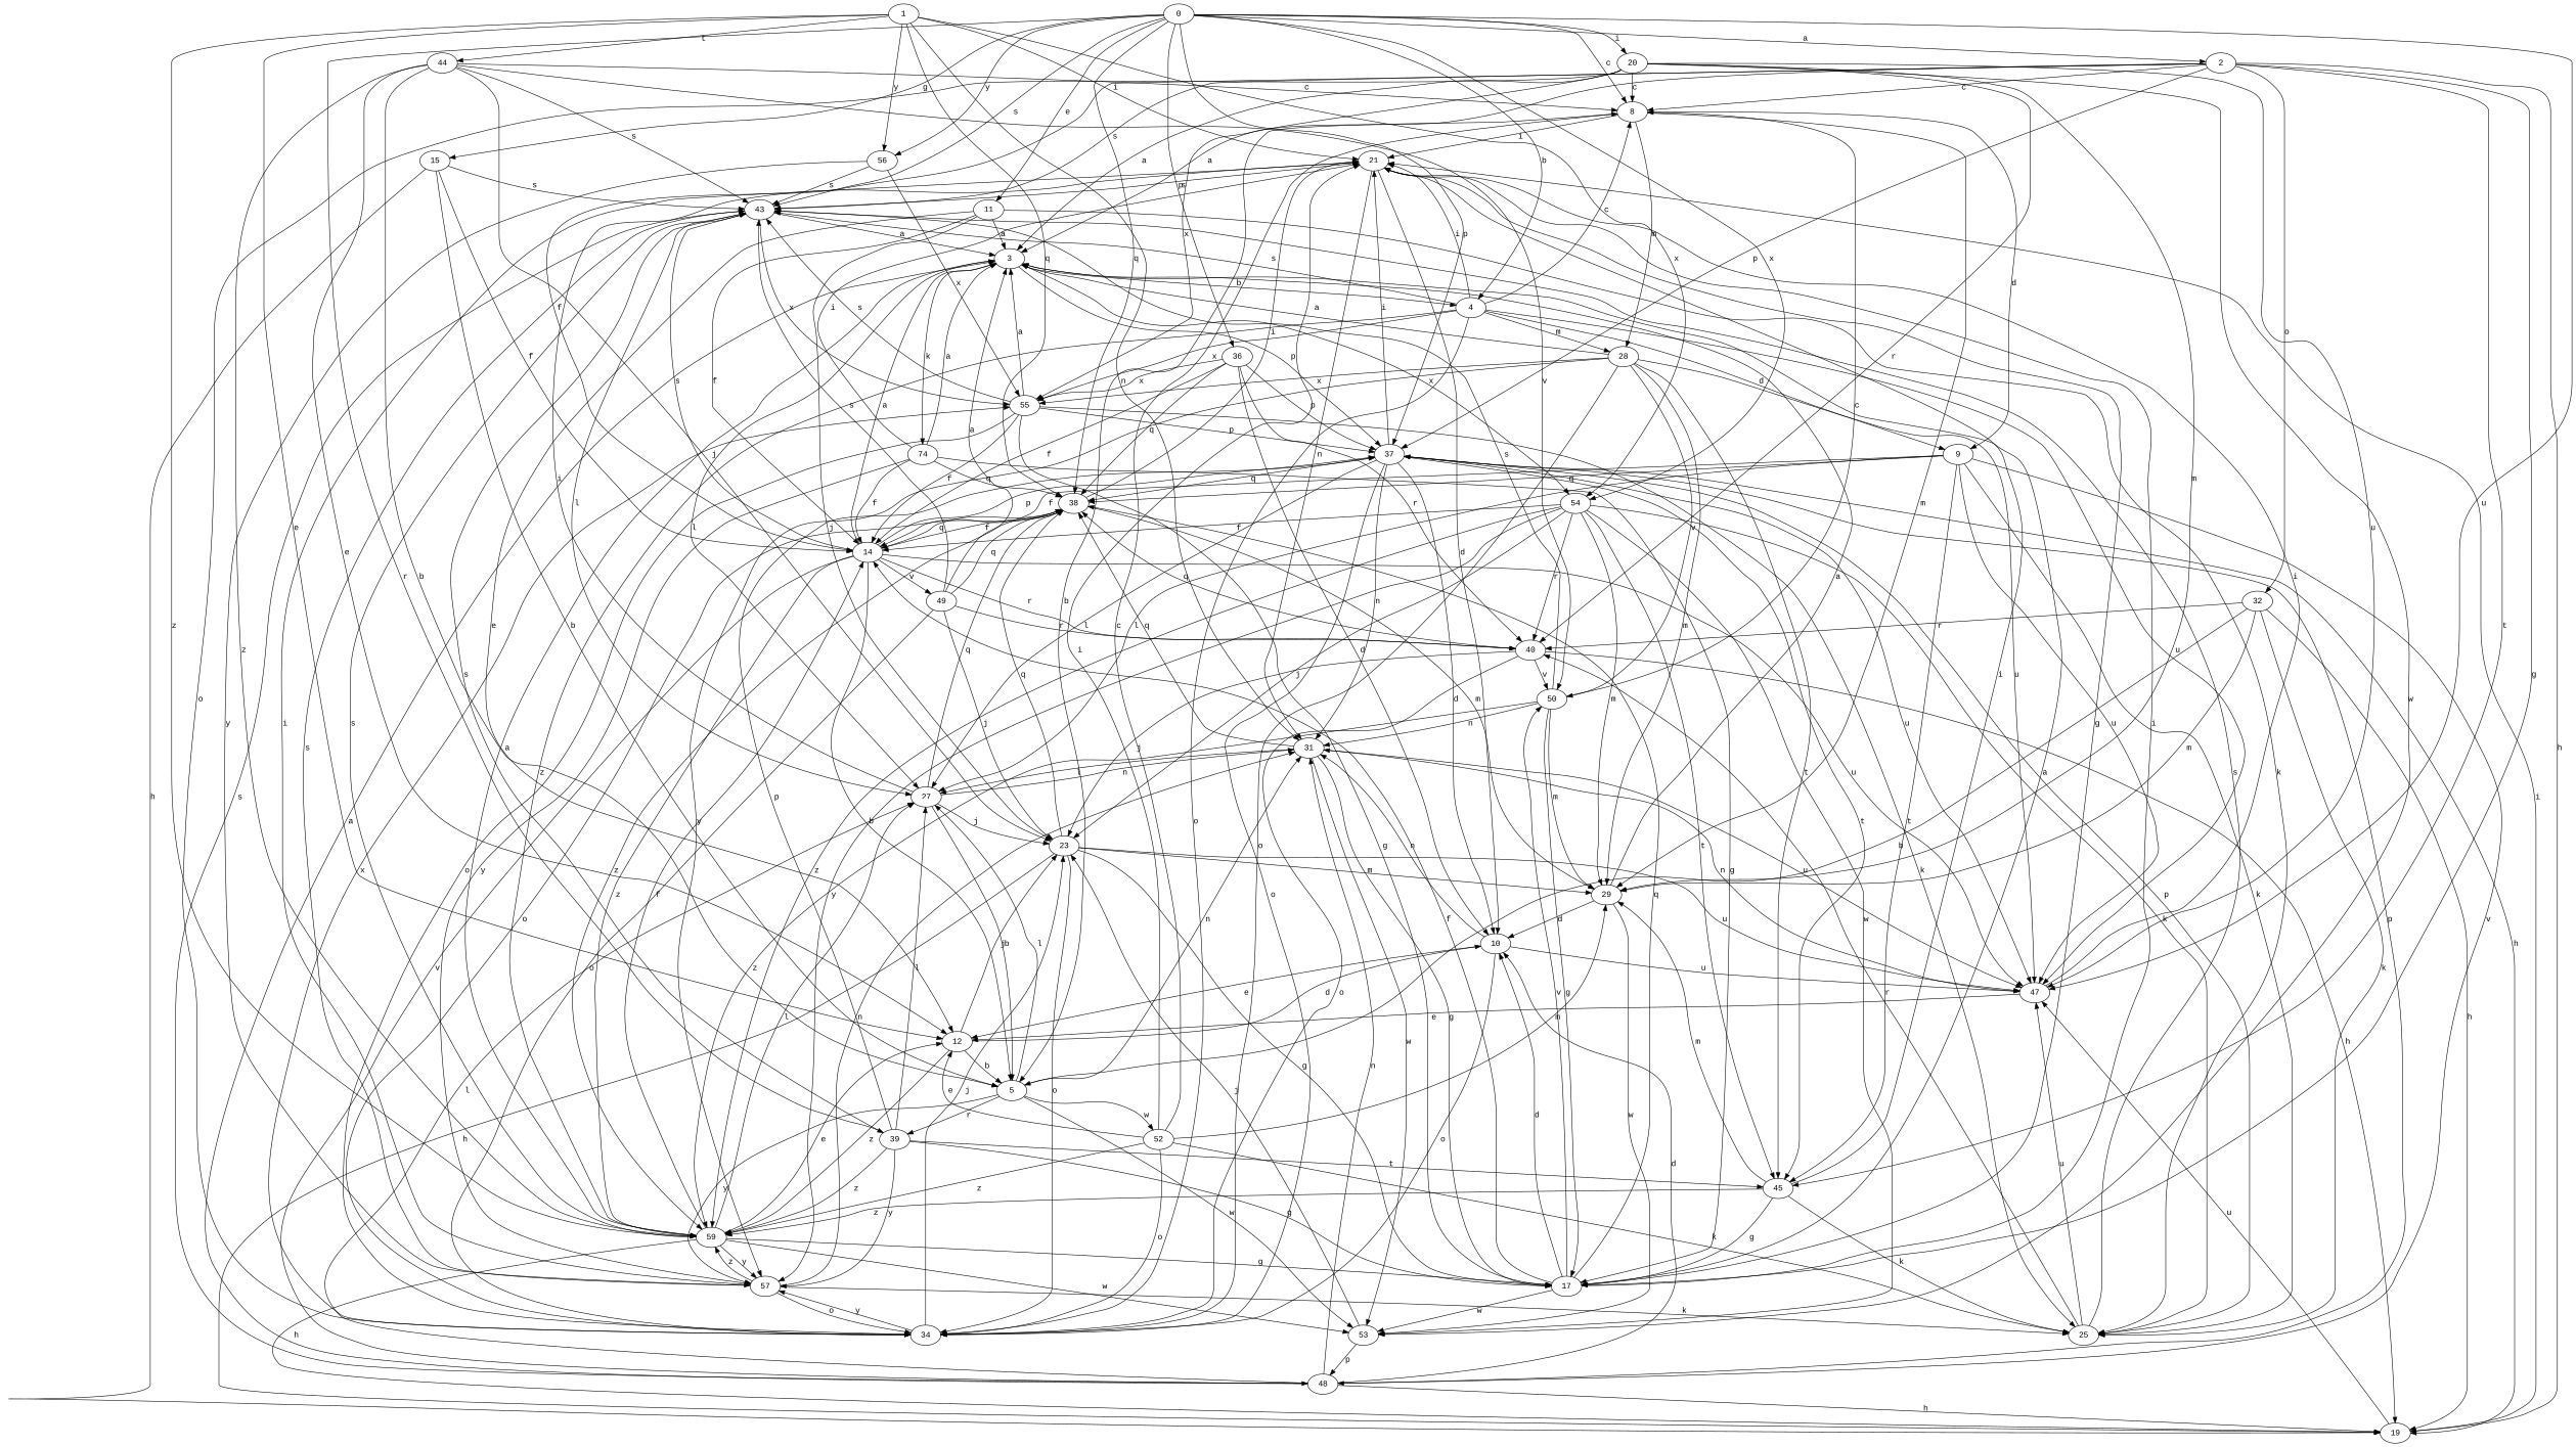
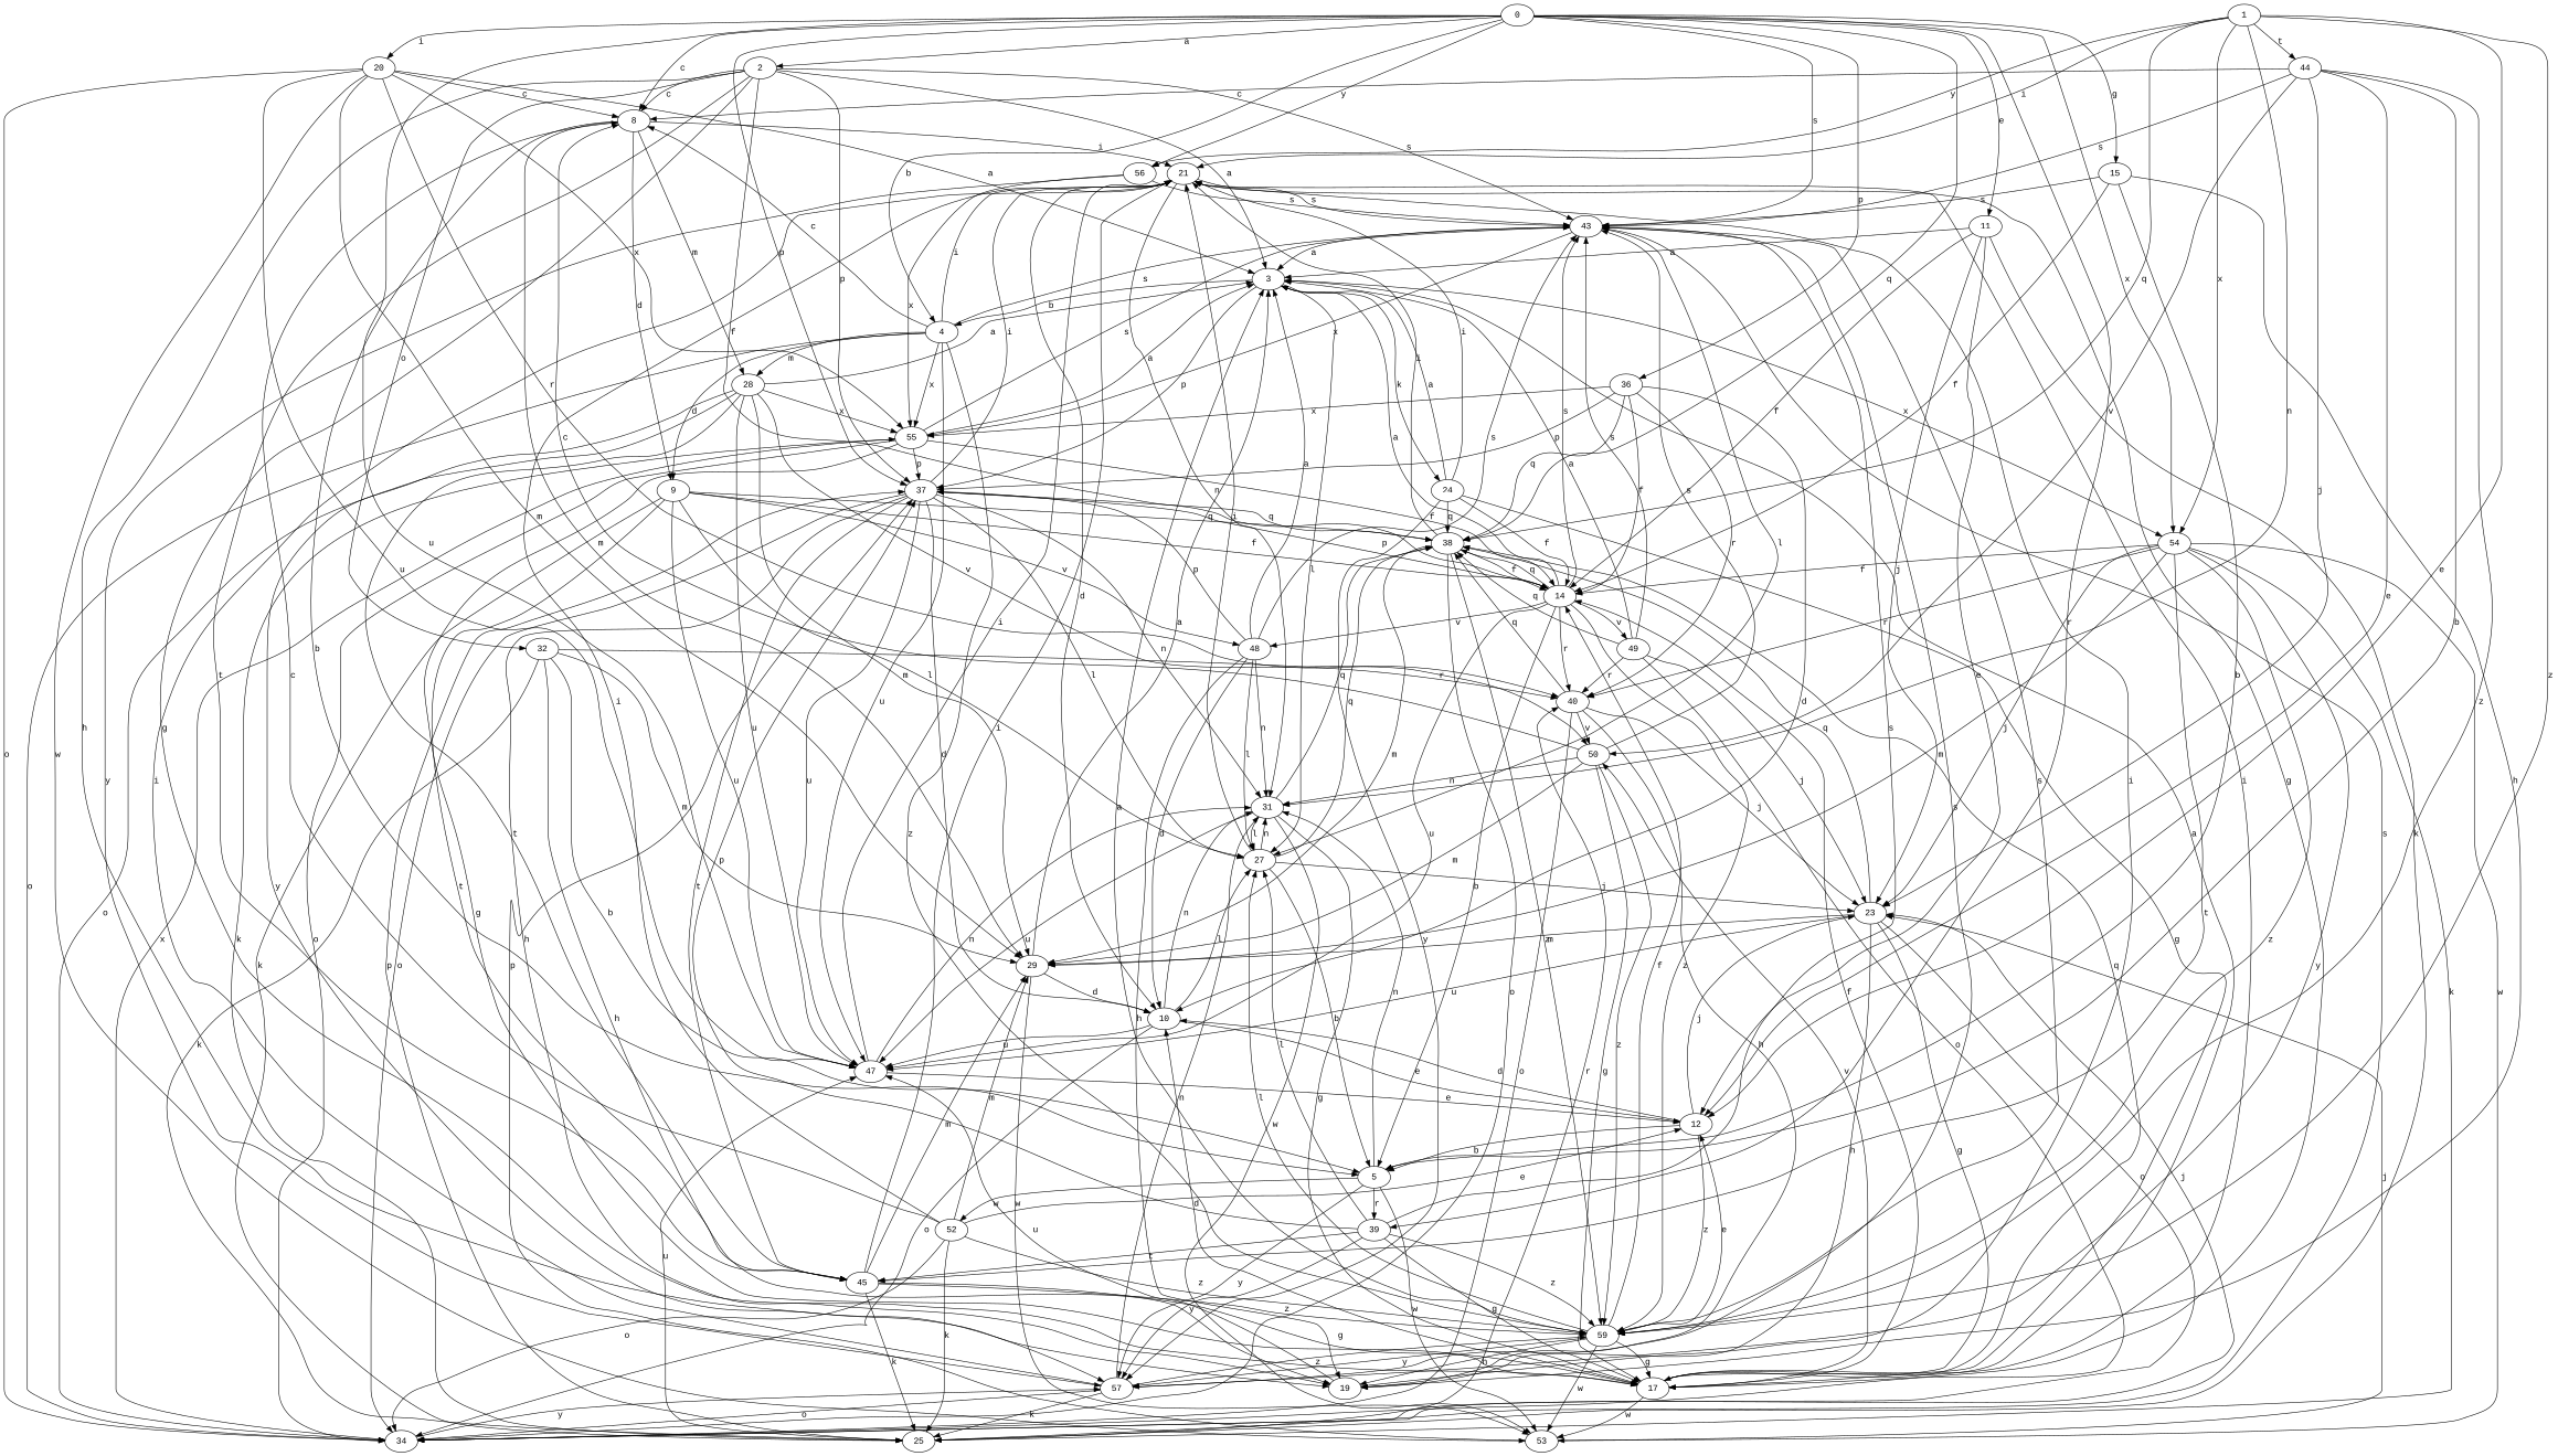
  strict digraph {
    fontname="Liberation Mono"
    node [fontname="Liberation Mono"]
    edge [fontname="Liberation Mono"]
    0
    2
    4
    8
    11
    15
    20
    36
    37
    38
    39
    43
    47
    54
    56
    3
    14
    17
    19
    32
    45
    21
    59
    9
    28
    34
    55
    5
    29
    12
    25
    23
    53
    40
    10
    31
    27
    57
    1
    44
    50
-   24 [label=74]
+   24
    48
    49
    52
    0 -> 2 [label=a]
    0 -> 4 [label=b]
    0 -> 8 [label=c]
    0 -> 11 [label=e]
    0 -> 15 [label=g]
    0 -> 20 [label=i]
    0 -> 36 [label=p]
    0 -> 37 [label=p]
    0 -> 38 [label=q]
    0 -> 39 [label=r]
    0 -> 43 [label=s]
    0 -> 47 [label=u]
    0 -> 54 [label=x]
    0 -> 56 [label=y]
    2 -> 8 [label=c]
    2 -> 37 [label=p]
    2 -> 43 [label=s]
    2 -> 3 [label=a]
    2 -> 14 [label=f]
    2 -> 17 [label=g]
    2 -> 19 [label=h]
    2 -> 32 [label=o]
    2 -> 45 [label=t]
    4 -> 8 [label=c]
    4 -> 43 [label=s]
    4 -> 47 [label=u]
    4 -> 21 [label=i]
    4 -> 59 [label=z]
    4 -> 9 [label=d]
    4 -> 28 [label=m]
    4 -> 34 [label=o]
    4 -> 55 [label=x]
    8 -> 21 [label=i]
    8 -> 9 [label=d]
    8 -> 28 [label=m]
    8 -> 5 [label=b]
    8 -> 29 [label=m]
    11 -> 3 [label=a]
    11 -> 14 [label=f]
    11 -> 12 [label=e]
    11 -> 25 [label=k]
    11 -> 23 [label=j]
    15 -> 43 [label=s]
    15 -> 14 [label=f]
    15 -> 19 [label=h]
    15 -> 5 [label=b]
    20 -> 8 [label=c]
    20 -> 47 [label=u]
    20 -> 3 [label=a]
    20 -> 34 [label=o]
    20 -> 55 [label=x]
    20 -> 29 [label=m]
    20 -> 53 [label=w]
    20 -> 40 [label=r]
    36 -> 37 [label=p]
    36 -> 38 [label=q]
    36 -> 14 [label=f]
    36 -> 55 [label=x]
    36 -> 40 [label=r]
    36 -> 10 [label=d]
    37 -> 38 [label=q]
    37 -> 47 [label=u]
    37 -> 19 [label=h]
    37 -> 45 [label=t]
    37 -> 21 [label=i]
    37 -> 34 [label=o]
    37 -> 10 [label=d]
    37 -> 31 [label=n]
    37 -> 27 [label=l]
    38 -> 14 [label=f]
    38 -> 21 [label=i]
    38 -> 59 [label=z]
    38 -> 34 [label=o]
    38 -> 29 [label=m]
    39 -> 37 [label=p]
    39 -> 43 [label=s]
    39 -> 17 [label=g]
    39 -> 45 [label=t]
    39 -> 59 [label=z]
    39 -> 27 [label=l]
    39 -> 57 [label=y]
    43 -> 3 [label=a]
    43 -> 55 [label=x]
    43 -> 27 [label=l]
    47 -> 21 [label=i]
    47 -> 12 [label=e]
    47 -> 31 [label=n]
    54 -> 14 [label=f]
    54 -> 45 [label=t]
    54 -> 59 [label=z]
    54 -> 29 [label=m]
    54 -> 25 [label=k]
    54 -> 23 [label=j]
    54 -> 53 [label=w]
    54 -> 40 [label=r]
    54 -> 57 [label=y]
    56 -> 43 [label=s]
    56 -> 55 [label=x]
    56 -> 57 [label=y]
    3 -> 4 [label=b]
    3 -> 37 [label=p]
    3 -> 54 [label=x]
    3 -> 27 [label=l]
    3 -> 24 [label=k]
    14 -> 37 [label=p]
    14 -> 38 [label=q]
    14 -> 43 [label=s]
    14 -> 47 [label=u]
    14 -> 3 [label=a]
    14 -> 59 [label=z]
    14 -> 5 [label=b]
    14 -> 40 [label=r]
    14 -> 48 [label=v]
    14 -> 49 [label=v]
    17 -> 38 [label=q]
    17 -> 3 [label=a]
    17 -> 14 [label=f]
    17 -> 21 [label=i]
    17 -> 53 [label=w]
    17 -> 10 [label=d]
    17 -> 50 [label=v]
    19 -> 47 [label=u]
    19 -> 21 [label=i]
    32 -> 19 [label=h]
    32 -> 5 [label=b]
    32 -> 29 [label=m]
    32 -> 25 [label=k]
    32 -> 40 [label=r]
    45 -> 17 [label=g]
    45 -> 21 [label=i]
    45 -> 59 [label=z]
    45 -> 29 [label=m]
    45 -> 25 [label=k]
    21 -> 43 [label=s]
    21 -> 17 [label=g]
    21 -> 10 [label=d]
    21 -> 31 [label=n]
    59 -> 43 [label=s]
    59 -> 3 [label=a]
    59 -> 14 [label=f]
    59 -> 17 [label=g]
    59 -> 19 [label=h]
    59 -> 12 [label=e]
    59 -> 53 [label=w]
    59 -> 27 [label=l]
    59 -> 57 [label=y]
    9 -> 38 [label=q]
    9 -> 47 [label=u]
    9 -> 14 [label=f]
    9 -> 45 [label=t]
    9 -> 25 [label=k]
    9 -> 27 [label=l]
    9 -> 48 [label=v]
    28 -> 47 [label=u]
    28 -> 3 [label=a]
    28 -> 45 [label=t]
    28 -> 34 [label=o]
    28 -> 55 [label=x]
    28 -> 29 [label=m]
    28 -> 57 [label=y]
    28 -> 50 [label=v]
    34 -> 55 [label=x]
    34 -> 23 [label=j]
    34 -> 57 [label=y]
    55 -> 37 [label=p]
    55 -> 43 [label=s]
    55 -> 3 [label=a]
    55 -> 14 [label=f]
    55 -> 17 [label=g]
    55 -> 34 [label=o]
    55 -> 25 [label=k]
    5 -> 39 [label=r]
    5 -> 53 [label=w]
    5 -> 31 [label=n]
-   5 -> 27 [label=l]
+   10 -> 27 [label=l]
    5 -> 57 [label=y]
    5 -> 52 [label=w]
    29 -> 3 [label=a]
    29 -> 53 [label=w]
    29 -> 10 [label=d]
    12 -> 59 [label=z]
    12 -> 5 [label=b]
    12 -> 23 [label=j]
    12 -> 10 [label=d]
    25 -> 37 [label=p]
    25 -> 43 [label=s]
    25 -> 47 [label=u]
    25 -> 40 [label=r]
    23 -> 38 [label=q]
    23 -> 47 [label=u]
    23 -> 17 [label=g]
    23 -> 19 [label=h]
    23 -> 34 [label=o]
    23 -> 29 [label=m]
-   53 -> 48 [label=p]
+   53 -> 37 [label=p]
    53 -> 23 [label=j]
    40 -> 38 [label=q]
    40 -> 19 [label=h]
    40 -> 34 [label=o]
    40 -> 23 [label=j]
    40 -> 50 [label=v]
    10 -> 47 [label=u]
    10 -> 34 [label=o]
    10 -> 12 [label=e]
    10 -> 31 [label=n]
    31 -> 38 [label=q]
    31 -> 47 [label=u]
    31 -> 17 [label=g]
    31 -> 53 [label=w]
    31 -> 27 [label=l]
    27 -> 38 [label=q]
    27 -> 21 [label=i]
    27 -> 5 [label=b]
    27 -> 23 [label=j]
    27 -> 31 [label=n]
    57 -> 43 [label=s]
    57 -> 21 [label=i]
    57 -> 59 [label=z]
    57 -> 34 [label=o]
    57 -> 25 [label=k]
    57 -> 31 [label=n]
    1 -> 38 [label=q]
    1 -> 54 [label=x]
    1 -> 56 [label=y]
    1 -> 21 [label=i]
    1 -> 59 [label=z]
    1 -> 12 [label=e]
    1 -> 31 [label=n]
    1 -> 44 [label=t]
    44 -> 8 [label=c]
    44 -> 43 [label=s]
    44 -> 59 [label=z]
    44 -> 5 [label=b]
    44 -> 12 [label=e]
    44 -> 23 [label=j]
    44 -> 50 [label=v]
    50 -> 8 [label=c]
    50 -> 43 [label=s]
    50 -> 17 [label=g]
    50 -> 59 [label=z]
    50 -> 29 [label=m]
    50 -> 31 [label=n]
    24 -> 38 [label=q]
    24 -> 3 [label=a]
    24 -> 14 [label=f]
    24 -> 17 [label=g]
    24 -> 21 [label=i]
    24 -> 57 [label=y]
    48 -> 37 [label=p]
    48 -> 43 [label=s]
    48 -> 3 [label=a]
    48 -> 19 [label=h]
    48 -> 10 [label=d]
    48 -> 31 [label=n]
    48 -> 27 [label=l]
    49 -> 38 [label=q]
    49 -> 43 [label=s]
    49 -> 3 [label=a]
    49 -> 34 [label=o]
    49 -> 23 [label=j]
    49 -> 40 [label=r]
    52 -> 8 [label=c]
    52 -> 21 [label=i]
    52 -> 59 [label=z]
    52 -> 34 [label=o]
    52 -> 29 [label=m]
    52 -> 12 [label=e]
    52 -> 25 [label=k]
  }
